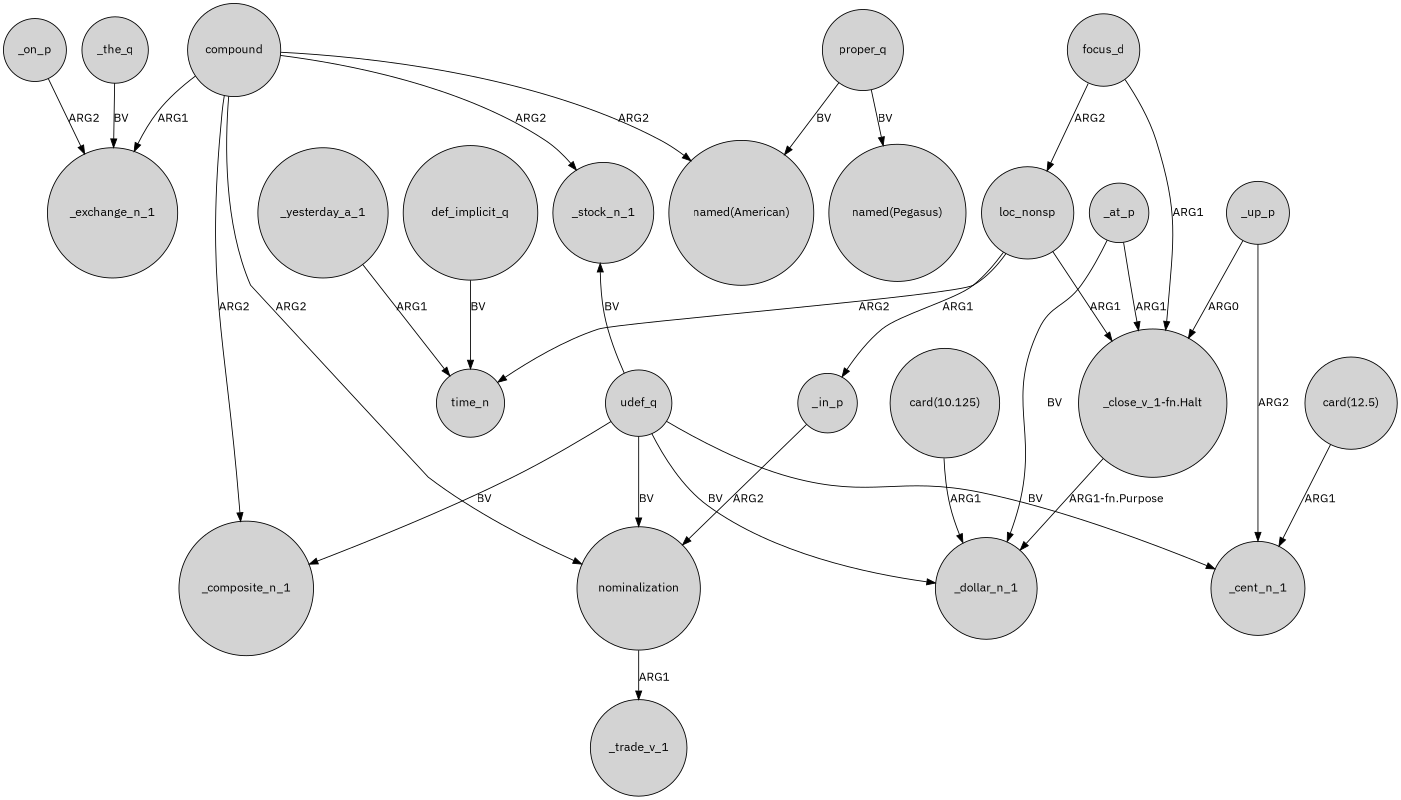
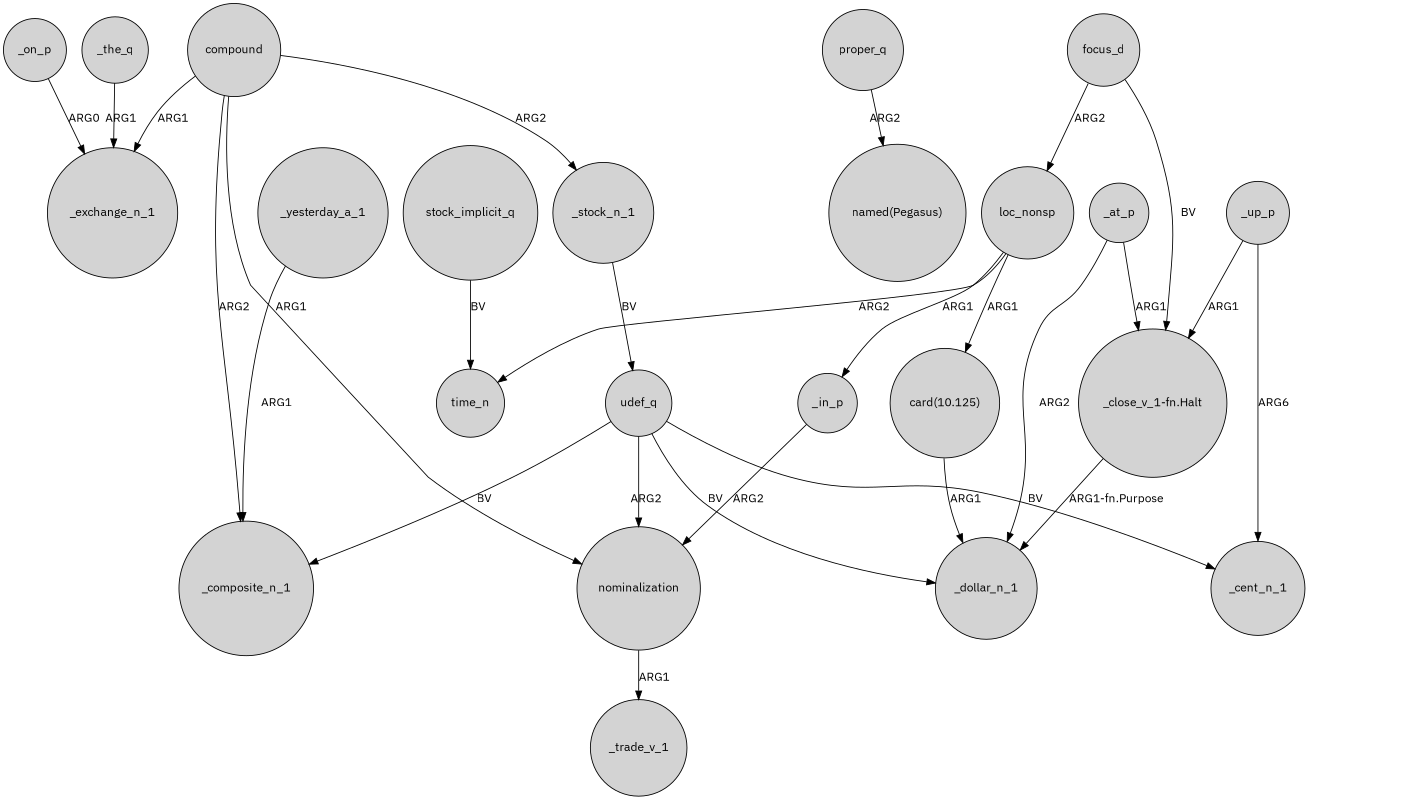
  digraph {
    fontname="IBM Plex Sans"
    node [fontname="IBM Plex Sans" shape=circle style=filled]
    edge [fontname="IBM Plex Sans"]
    _on_p
    _exchange_n_1
    nominalization
    _trade_v_1
    focus_d
    "_close_v_1-fn.Halt"
    loc_nonsp
    _dollar_n_1
    time_n
    _in_p
    "card(10.125)"
    proper_q
    "named(Pegasus)"
-   "named(American)"
    udef_q
    _cent_n_1
    _stock_n_1
    _composite_n_1
    _yesterday_a_1
    _up_p
    compound
-   "card(12.5)"
    _at_p
    _the_q
-   def_implicit_q
-   _on_p -> _exchange_n_1 [label=ARG2]
+   def_implicit_q [label=stock_implicit_q]
+   _on_p -> _exchange_n_1 [label=ARG0]
    nominalization -> _trade_v_1 [label=ARG1]
-   focus_d -> "_close_v_1-fn.Halt" [label=ARG1]
+   focus_d -> "_close_v_1-fn.Halt" [label=BV]
    focus_d -> loc_nonsp [label=ARG2]
    "_close_v_1-fn.Halt" -> _dollar_n_1 [label="ARG1-fn.Purpose"]
-   loc_nonsp -> "_close_v_1-fn.Halt" [label=ARG1]
+   loc_nonsp -> "card(10.125)" [label=ARG1]
    loc_nonsp -> time_n [label=ARG2]
    loc_nonsp -> _in_p [label=ARG1]
    _in_p -> nominalization [label=ARG2]
    "card(10.125)" -> _dollar_n_1 [label=ARG1]
-   proper_q -> "named(Pegasus)" [label=BV]
-   proper_q -> "named(American)" [label=BV]
-   udef_q -> nominalization [label=BV]
+   proper_q -> "named(Pegasus)" [label=ARG2]
+   udef_q -> nominalization [label=ARG2]
    udef_q -> _dollar_n_1 [label=BV]
    udef_q -> _cent_n_1 [label=BV]
-   udef_q -> _stock_n_1 [label=BV]
+   _stock_n_1 -> udef_q [label=BV]
    udef_q -> _composite_n_1 [label=BV]
-   _yesterday_a_1 -> time_n [label=ARG1]
-   _up_p -> "_close_v_1-fn.Halt" [label=ARG0]
-   _up_p -> _cent_n_1 [label=ARG2]
+   _yesterday_a_1 -> _composite_n_1 [label=ARG1]
+   _up_p -> "_close_v_1-fn.Halt" [label=ARG1]
+   _up_p -> _cent_n_1 [label=ARG6]
    compound -> _exchange_n_1 [label=ARG1]
-   compound -> nominalization [label=ARG2]
-   compound -> "named(American)" [label=ARG2]
+   compound -> nominalization [label=ARG1]
    compound -> _stock_n_1 [label=ARG2]
    compound -> _composite_n_1 [label=ARG2]
-   "card(12.5)" -> _cent_n_1 [label=ARG1]
    _at_p -> "_close_v_1-fn.Halt" [label=ARG1]
-   _at_p -> _dollar_n_1 [label=BV]
-   _the_q -> _exchange_n_1 [label=BV]
+   _at_p -> _dollar_n_1 [label=ARG2]
+   _the_q -> _exchange_n_1 [label=ARG1]
    def_implicit_q -> time_n [label=BV]
  }
